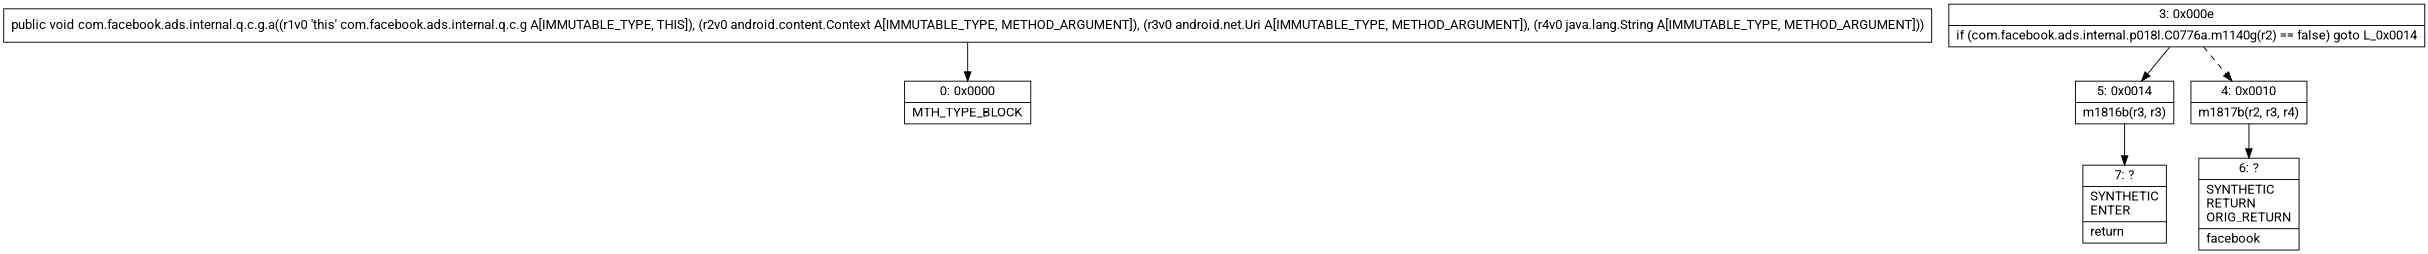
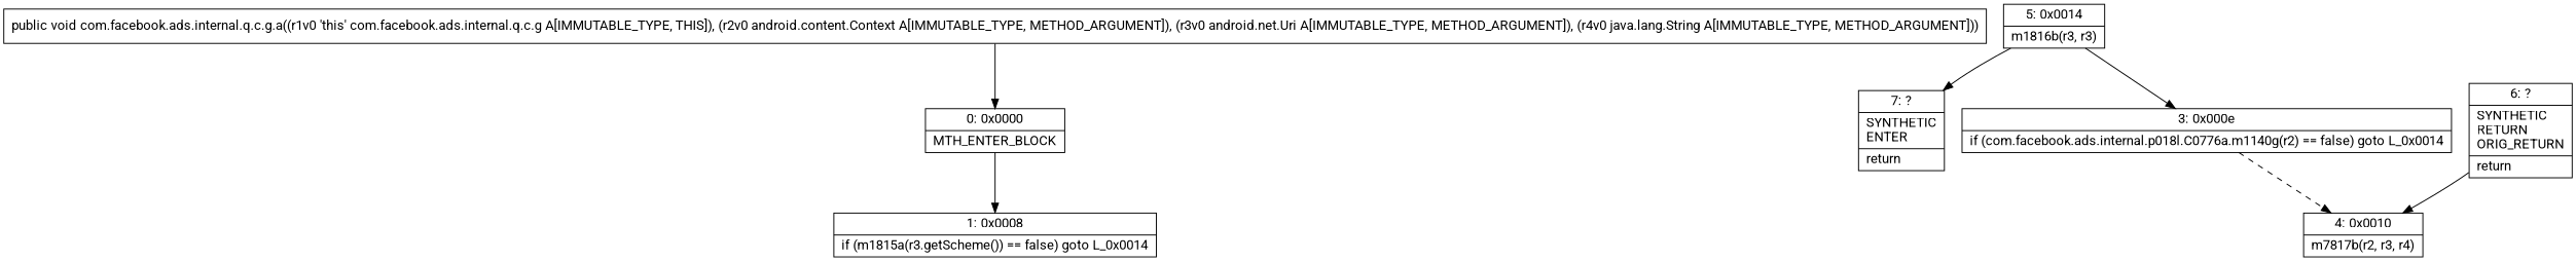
  digraph {
    fontname=Roboto
    node [fontname=Roboto shape=record]
    edge [fontname=Roboto]
-   n1 [label="{0\:\ 0x0000|MTH_TYPE_BLOCK\l}"]
+   n1 [label="{0\:\ 0x0000|MTH_ENTER_BLOCK\l}"]
+   n2 [label="{1\:\ 0x0008|if (m1815a(r3.getScheme()) == false) goto L_0x0014\l}"]
    n3 [label="{5\:\ 0x0014|m1816b(r3, r3)\l}"]
    n4 [label="{7\:\ ?|SYNTHETIC\lENTER\l|return\l}"]
    n5 [label="{3\:\ 0x000e|if (com.facebook.ads.internal.p018l.C0776a.m1140g(r2) == false) goto L_0x0014\l}"]
-   n6 [label="{4\:\ 0x0010|m1817b(r2, r3, r4)\l}"]
-   n7 [label="{6\:\ ?|SYNTHETIC\lRETURN\lORIG_RETURN\l|facebook\l}"]
+   n6 [label="{4\:\ 0x0010|m7817b(r2, r3, r4)\l}"]
+   n7 [label="{6\:\ ?|SYNTHETIC\lRETURN\lORIG_RETURN\l|return\l}"]
    n8 [label="{public void com.facebook.ads.internal.q.c.g.a((r1v0 'this' com.facebook.ads.internal.q.c.g A[IMMUTABLE_TYPE, THIS]), (r2v0 android.content.Context A[IMMUTABLE_TYPE, METHOD_ARGUMENT]), (r3v0 android.net.Uri A[IMMUTABLE_TYPE, METHOD_ARGUMENT]), (r4v0 java.lang.String A[IMMUTABLE_TYPE, METHOD_ARGUMENT])) }"]
+   n1 -> n2
    n3 -> n4
-   n5 -> n3
+   n3 -> n5
    n5 -> n6 [style=dashed]
-   n6 -> n7
+   n7 -> n6
    n8 -> n1
  }
